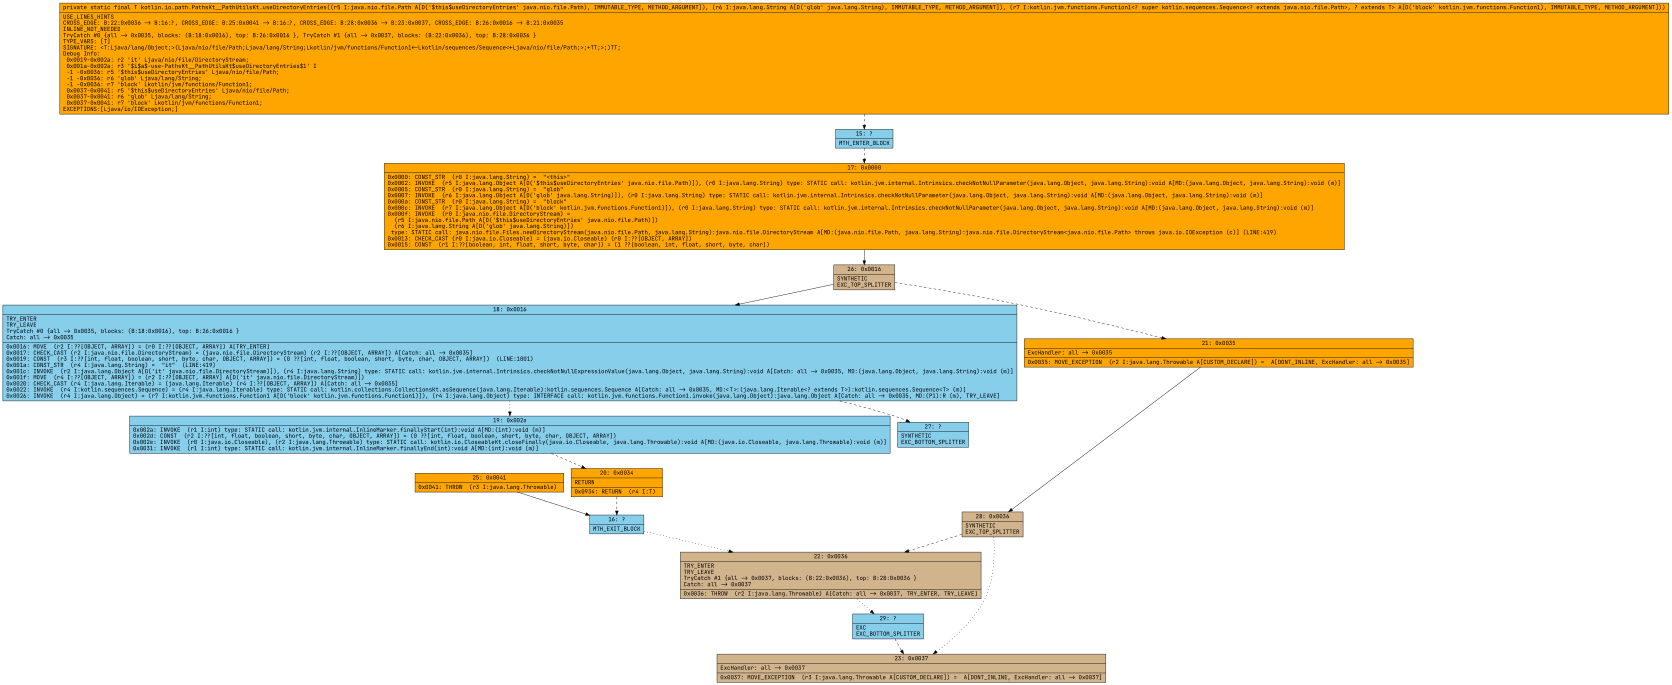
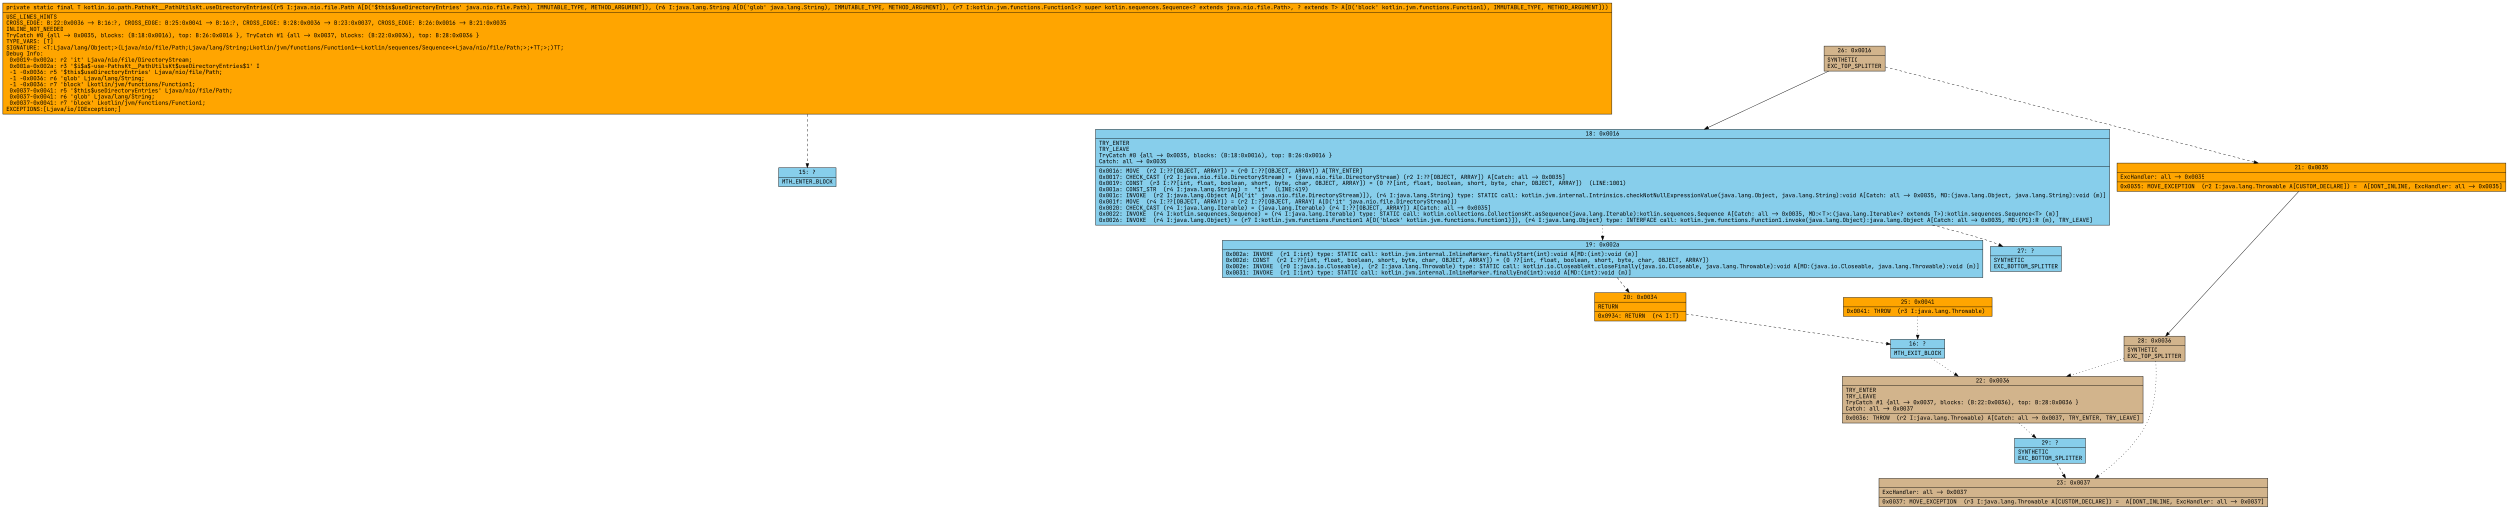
  digraph {
    fontname="JetBrains Mono"
    node [fillcolor=skyblue fontname="JetBrains Mono" shape=record style=filled]
    edge [fontname="JetBrains Mono" style=dashed]
    n1 [label="{15\:\ ?|MTH_ENTER_BLOCK\l}"]
-   n2 [fillcolor=orange label="{17\:\ 0x0000|0x0000: CONST_STR  (r0 I:java.lang.String) =  \"\<this\>\" \l0x0002: INVOKE  (r5 I:java.lang.Object A[D('$this$useDirectoryEntries' java.nio.file.Path)]), (r0 I:java.lang.String) type: STATIC call: kotlin.jvm.internal.Intrinsics.checkNotNullParameter(java.lang.Object, java.lang.String):void A[MD:(java.lang.Object, java.lang.String):void (m)]\l0x0005: CONST_STR  (r0 I:java.lang.String) =  \"glob\" \l0x0007: INVOKE  (r6 I:java.lang.Object A[D('glob' java.lang.String)]), (r0 I:java.lang.String) type: STATIC call: kotlin.jvm.internal.Intrinsics.checkNotNullParameter(java.lang.Object, java.lang.String):void A[MD:(java.lang.Object, java.lang.String):void (m)]\l0x000a: CONST_STR  (r0 I:java.lang.String) =  \"block\" \l0x000c: INVOKE  (r7 I:java.lang.Object A[D('block' kotlin.jvm.functions.Function1)]), (r0 I:java.lang.String) type: STATIC call: kotlin.jvm.internal.Intrinsics.checkNotNullParameter(java.lang.Object, java.lang.String):void A[MD:(java.lang.Object, java.lang.String):void (m)]\l0x000f: INVOKE  (r0 I:java.nio.file.DirectoryStream) = \l  (r5 I:java.nio.file.Path A[D('$this$useDirectoryEntries' java.nio.file.Path)])\l  (r6 I:java.lang.String A[D('glob' java.lang.String)])\l type: STATIC call: java.nio.file.Files.newDirectoryStream(java.nio.file.Path, java.lang.String):java.nio.file.DirectoryStream A[MD:(java.nio.file.Path, java.lang.String):java.nio.file.DirectoryStream\<java.nio.file.Path\> throws java.io.IOException (c)] (LINE:419)\l0x0013: CHECK_CAST (r0 I:java.io.Closeable) = (java.io.Closeable) (r0 I:??[OBJECT, ARRAY]) \l0x0015: CONST  (r1 I:??[boolean, int, float, short, byte, char]) = (1 ??[boolean, int, float, short, byte, char]) \l}"]
    n3 [fillcolor=tan label="{26\:\ 0x0016|SYNTHETIC\lEXC_TOP_SPLITTER\l}"]
    n4 [label="{18\:\ 0x0016|TRY_ENTER\lTRY_LEAVE\lTryCatch #0 \{all \-\> 0x0035, blocks: (B:18:0x0016), top: B:26:0x0016 \}\lCatch: all \-\> 0x0035\l|0x0016: MOVE  (r2 I:??[OBJECT, ARRAY]) = (r0 I:??[OBJECT, ARRAY]) A[TRY_ENTER]\l0x0017: CHECK_CAST (r2 I:java.nio.file.DirectoryStream) = (java.nio.file.DirectoryStream) (r2 I:??[OBJECT, ARRAY]) A[Catch: all \-\> 0x0035]\l0x0019: CONST  (r3 I:??[int, float, boolean, short, byte, char, OBJECT, ARRAY]) = (0 ??[int, float, boolean, short, byte, char, OBJECT, ARRAY])  (LINE:1001)\l0x001a: CONST_STR  (r4 I:java.lang.String) =  \"it\"  (LINE:419)\l0x001c: INVOKE  (r2 I:java.lang.Object A[D('it' java.nio.file.DirectoryStream)]), (r4 I:java.lang.String) type: STATIC call: kotlin.jvm.internal.Intrinsics.checkNotNullExpressionValue(java.lang.Object, java.lang.String):void A[Catch: all \-\> 0x0035, MD:(java.lang.Object, java.lang.String):void (m)]\l0x001f: MOVE  (r4 I:??[OBJECT, ARRAY]) = (r2 I:??[OBJECT, ARRAY] A[D('it' java.nio.file.DirectoryStream)]) \l0x0020: CHECK_CAST (r4 I:java.lang.Iterable) = (java.lang.Iterable) (r4 I:??[OBJECT, ARRAY]) A[Catch: all \-\> 0x0035]\l0x0022: INVOKE  (r4 I:kotlin.sequences.Sequence) = (r4 I:java.lang.Iterable) type: STATIC call: kotlin.collections.CollectionsKt.asSequence(java.lang.Iterable):kotlin.sequences.Sequence A[Catch: all \-\> 0x0035, MD:\<T\>:(java.lang.Iterable\<? extends T\>):kotlin.sequences.Sequence\<T\> (m)]\l0x0026: INVOKE  (r4 I:java.lang.Object) = (r7 I:kotlin.jvm.functions.Function1 A[D('block' kotlin.jvm.functions.Function1)]), (r4 I:java.lang.Object) type: INTERFACE call: kotlin.jvm.functions.Function1.invoke(java.lang.Object):java.lang.Object A[Catch: all \-\> 0x0035, MD:(P1):R (m), TRY_LEAVE]\l}"]
    n5 [fillcolor=orange label="{21\:\ 0x0035|ExcHandler: all \-\> 0x0035\l|0x0035: MOVE_EXCEPTION  (r2 I:java.lang.Throwable A[CUSTOM_DECLARE]) =  A[DONT_INLINE, ExcHandler: all \-\> 0x0035]\l}"]
    n6 [label="{19\:\ 0x002a|0x002a: INVOKE  (r1 I:int) type: STATIC call: kotlin.jvm.internal.InlineMarker.finallyStart(int):void A[MD:(int):void (m)]\l0x002d: CONST  (r2 I:??[int, float, boolean, short, byte, char, OBJECT, ARRAY]) = (0 ??[int, float, boolean, short, byte, char, OBJECT, ARRAY]) \l0x002e: INVOKE  (r0 I:java.io.Closeable), (r2 I:java.lang.Throwable) type: STATIC call: kotlin.io.CloseableKt.closeFinally(java.io.Closeable, java.lang.Throwable):void A[MD:(java.io.Closeable, java.lang.Throwable):void (m)]\l0x0031: INVOKE  (r1 I:int) type: STATIC call: kotlin.jvm.internal.InlineMarker.finallyEnd(int):void A[MD:(int):void (m)]\l}"]
    n7 [label="{27\:\ ?|SYNTHETIC\lEXC_BOTTOM_SPLITTER\l}"]
    n8 [fillcolor=tan label="{28\:\ 0x0036|SYNTHETIC\lEXC_TOP_SPLITTER\l}"]
    n9 [fillcolor=orange label="{20\:\ 0x0034|RETURN\l|0x0934: RETURN  (r4 I:T) \l}"]
    n10 [label="{16\:\ ?|MTH_EXIT_BLOCK\l}"]
    n11 [fillcolor=tan label="{22\:\ 0x0036|TRY_ENTER\lTRY_LEAVE\lTryCatch #1 \{all \-\> 0x0037, blocks: (B:22:0x0036), top: B:28:0x0036 \}\lCatch: all \-\> 0x0037\l|0x0036: THROW  (r2 I:java.lang.Throwable) A[Catch: all \-\> 0x0037, TRY_ENTER, TRY_LEAVE]\l}"]
    n12 [fillcolor=tan label="{23\:\ 0x0037|ExcHandler: all \-\> 0x0037\l|0x0037: MOVE_EXCEPTION  (r3 I:java.lang.Throwable A[CUSTOM_DECLARE]) =  A[DONT_INLINE, ExcHandler: all \-\> 0x0037]\l}"]
-   n13 [label="{29\:\ ?|EXC\lEXC_BOTTOM_SPLITTER\l}"]
+   n13 [label="{29\:\ ?|SYNTHETIC\lEXC_BOTTOM_SPLITTER\l}"]
    n14 [fillcolor=orange label="{25\:\ 0x0041|0x0041: THROW  (r3 I:java.lang.Throwable) \l}"]
    n15 [fillcolor=orange label="{private static final T kotlin.io.path.PathsKt__PathUtilsKt.useDirectoryEntries((r5 I:java.nio.file.Path A[D('$this$useDirectoryEntries' java.nio.file.Path), IMMUTABLE_TYPE, METHOD_ARGUMENT]), (r6 I:java.lang.String A[D('glob' java.lang.String), IMMUTABLE_TYPE, METHOD_ARGUMENT]), (r7 I:kotlin.jvm.functions.Function1\<? super kotlin.sequences.Sequence\<? extends java.nio.file.Path\>, ? extends T\> A[D('block' kotlin.jvm.functions.Function1), IMMUTABLE_TYPE, METHOD_ARGUMENT]))  | USE_LINES_HINTS\lCROSS_EDGE: B:22:0x0036 \-\> B:16:?, CROSS_EDGE: B:25:0x0041 \-\> B:16:?, CROSS_EDGE: B:28:0x0036 \-\> B:23:0x0037, CROSS_EDGE: B:26:0x0016 \-\> B:21:0x0035\lINLINE_NOT_NEEDED\lTryCatch #0 \{all \-\> 0x0035, blocks: (B:18:0x0016), top: B:26:0x0016 \}, TryCatch #1 \{all \-\> 0x0037, blocks: (B:22:0x0036), top: B:28:0x0036 \}\lTYPE_VARS: [T]\lSIGNATURE: \<T:Ljava\/lang\/Object;\>(Ljava\/nio\/file\/Path;Ljava\/lang\/String;Lkotlin\/jvm\/functions\/Function1\<\-Lkotlin\/sequences\/Sequence\<+Ljava\/nio\/file\/Path;\>;+TT;\>;)TT;\lDebug Info:\l  0x0019\-0x002a: r2 'it' Ljava\/nio\/file\/DirectoryStream;\l  0x001a\-0x002a: r3 '$i$a$\-use\-PathsKt__PathUtilsKt$useDirectoryEntries$1' I\l  \-1 \-0x0036: r5 '$this$useDirectoryEntries' Ljava\/nio\/file\/Path;\l  \-1 \-0x0036: r6 'glob' Ljava\/lang\/String;\l  \-1 \-0x0036: r7 'block' Lkotlin\/jvm\/functions\/Function1;\l  0x0037\-0x0041: r5 '$this$useDirectoryEntries' Ljava\/nio\/file\/Path;\l  0x0037\-0x0041: r6 'glob' Ljava\/lang\/String;\l  0x0037\-0x0041: r7 'block' Lkotlin\/jvm\/functions\/Function1;\lEXCEPTIONS:[Ljava\/io\/IOException;]\l}"]
-   n1 -> n2
-   n2 -> n3 [style=solid]
    n3 -> n4 [style=solid]
    n3 -> n5
    n4 -> n6 [style=dotted]
    n4 -> n7
    n5 -> n8 [style=solid]
    n6 -> n9
-   n8 -> n11
+   n8 -> n11 [style=dotted]
    n8 -> n12 [style=dotted]
    n9 -> n10
    n10 -> n11 [style=dotted]
    n11 -> n13 [style=dotted]
    n13 -> n12
-   n14 -> n10 [style=solid]
+   n14 -> n10 [style=dotted]
    n15 -> n1
  }
